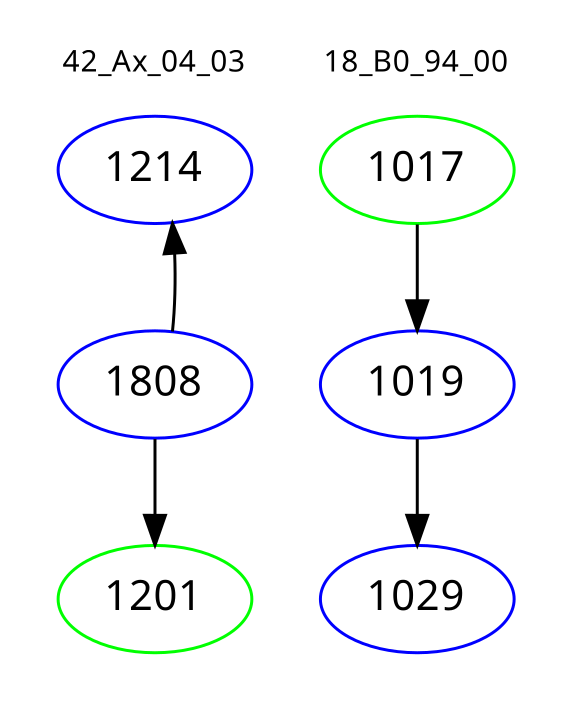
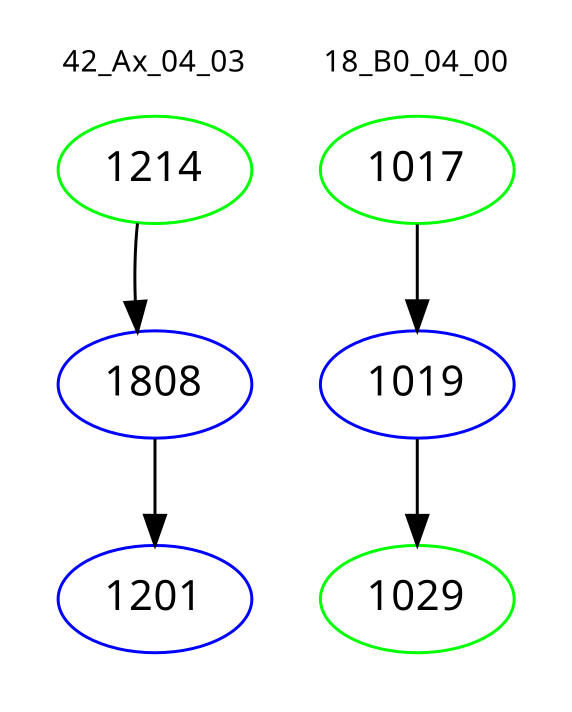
  digraph {
    fontname="Noto Sans"
    node [color=blue fontname="Noto Sans"]
    edge [color=black fontname="Noto Sans"]
-   n1 [label=1214]
+   n1 [color=green label=1214]
    n2 [label=1808]
-   n3 [color=green label=1201]
+   n3 [label=1201]
    n4 [color=green label=1017]
    n5 [label=1019]
-   n6 [label=1029]
+   n6 [color=green label=1029]
    subgraph cluster_1 {
      color=white
      fontsize=10
      label="42_Ax_04_03"
      n1
      n2
      n3
    }
    subgraph cluster_2 {
      color=white
      fontsize=10
-     label="18_B0_94_00"
+     label="18_B0_04_00"
      n4
      n5
      n6
    }
-   n2 -> n1
+   n1 -> n2
    n2 -> n3
    n4 -> n5
    n5 -> n6
  }
